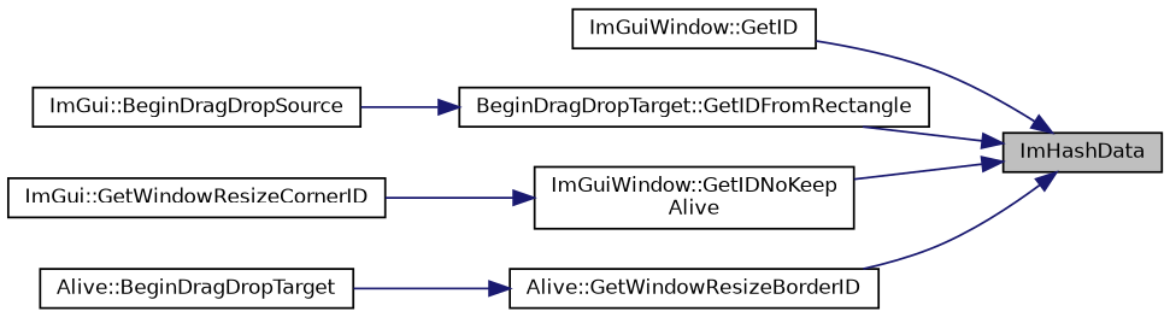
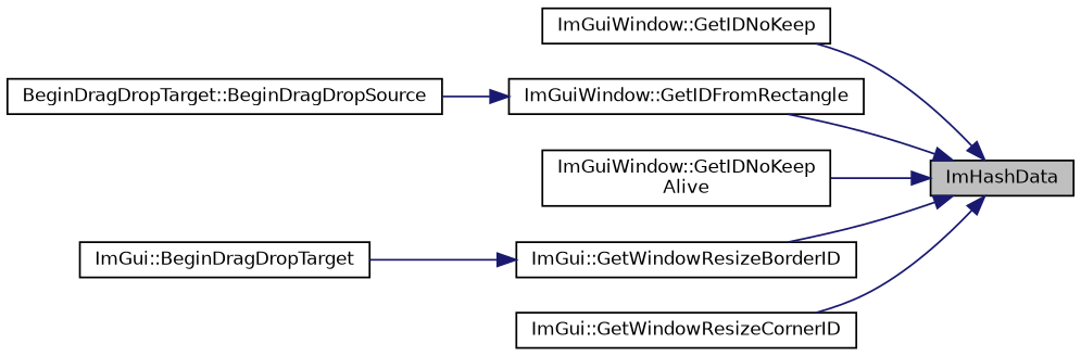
  digraph {
    rankdir=RL
    node [color=black fillcolor=white fontname=Helvetica fontsize=10 shape=record style=filled]
    edge [color=midnightblue dir=back fontname=Helvetica fontsize=10 labelfontname=Helvetica labelfontsize=10 style=solid]
    n1 [fillcolor=grey75 fontcolor=black height=0.2 label=ImHashData width=0.4]
-   n2 [height=0.2 label="ImGuiWindow::GetID" width=0.4]
-   n3 [height=0.2 label="BeginDragDropTarget::GetIDFromRectangle" width=0.4]
+   n2 [height=0.2 label="ImGuiWindow::GetIDNoKeep" width=0.4]
+   n3 [height=0.2 label="ImGuiWindow::GetIDFromRectangle" width=0.4]
    n4 [height=0.2 label="ImGuiWindow::GetIDNoKeep\lAlive" width=0.4]
-   n5 [height=0.2 label="Alive::GetWindowResizeBorderID" width=0.4]
+   n5 [height=0.2 label="ImGui::GetWindowResizeBorderID" width=0.4]
    n6 [height=0.2 label="ImGui::GetWindowResizeCornerID" width=0.4]
-   n7 [height=0.2 label="ImGui::BeginDragDropSource" width=0.4]
-   n8 [height=0.2 label="Alive::BeginDragDropTarget" width=0.4]
+   n7 [height=0.2 label="BeginDragDropTarget::BeginDragDropSource" width=0.4]
+   n8 [height=0.2 label="ImGui::BeginDragDropTarget" width=0.4]
    n1 -> n2
    n1 -> n3
    n1 -> n4
    n1 -> n5
-   n4 -> n6
+   n1 -> n6
    n3 -> n7
    n5 -> n8
  }
